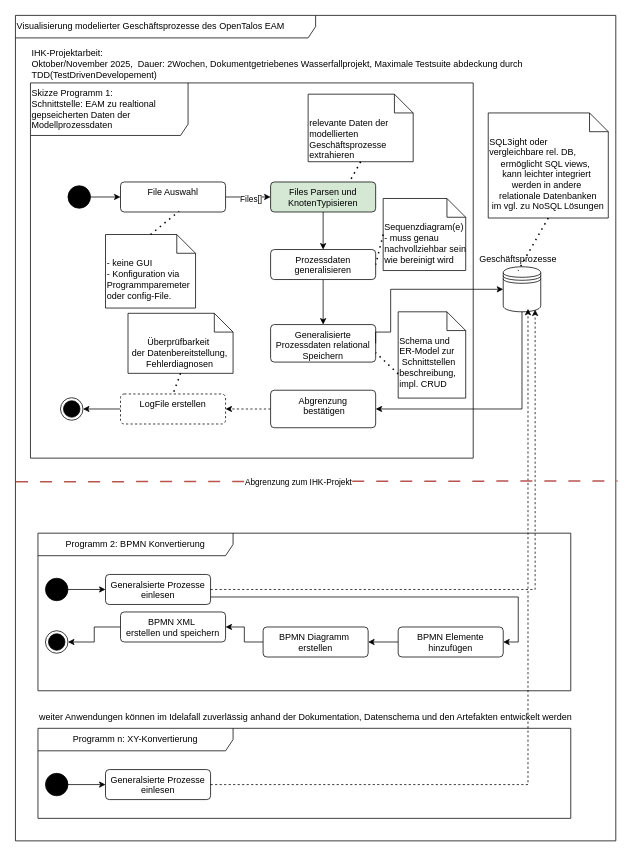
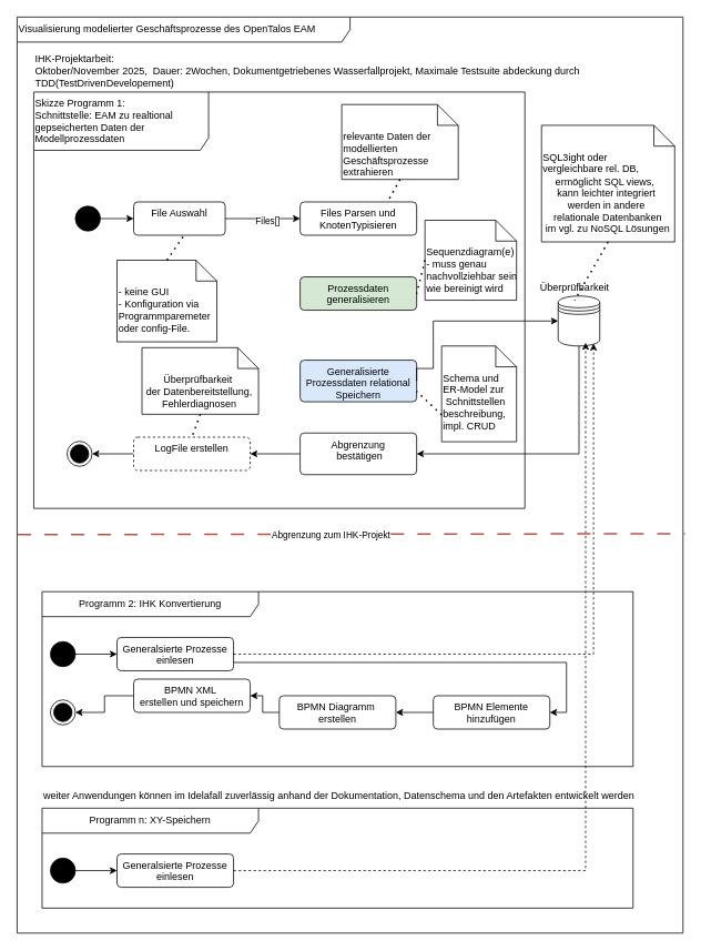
  <mxCell id="0" />
  <mxCell id="1" parent="0" />
  <mxCell id="2" value="Visualisierung modelierter Geschäftsprozesse des OpenTalos EAM" style="shape=umlFrame;whiteSpace=wrap;html=1;pointerEvents=0;recursiveResize=0;container=1;collapsible=0;width=400;height=30;align=left;" parent="1" vertex="1"><mxGeometry x="20" y="20" width="800" height="1100" as="geometry" /></mxCell>
- <mxCell id="3" value="Programm 2: BPMN Konvertierung" style="shape=umlFrame;whiteSpace=wrap;html=1;pointerEvents=0;recursiveResize=0;container=1;collapsible=0;width=260;height=30;" parent="2" vertex="1"><mxGeometry x="30" y="690" width="710" height="210" as="geometry" /></mxCell>
+ <mxCell id="3" value="Programm 2: IHK Konvertierung" style="shape=umlFrame;whiteSpace=wrap;html=1;pointerEvents=0;recursiveResize=0;container=1;collapsible=0;width=260;height=30;" parent="2" vertex="1"><mxGeometry x="30" y="690" width="710" height="210" as="geometry" /></mxCell>
  <mxCell id="4" style="edgeStyle=orthogonalEdgeStyle;rounded=0;orthogonalLoop=1;jettySize=auto;html=1;exitX=1;exitY=0.75;exitDx=0;exitDy=0;entryX=1;entryY=0.5;entryDx=0;entryDy=0;" edge="1" parent="3" source="5" target="7"><mxGeometry relative="1" as="geometry" /></mxCell>
  <mxCell id="5" value="Generalsierte Prozesse&lt;div&gt;einlesen&lt;/div&gt;" style="html=1;align=center;verticalAlign=top;rounded=1;absoluteArcSize=1;arcSize=10;dashed=0;whiteSpace=wrap;" parent="3" vertex="1"><mxGeometry x="90" y="55" width="140" height="40" as="geometry" /></mxCell>
  <mxCell id="6" style="edgeStyle=orthogonalEdgeStyle;rounded=0;orthogonalLoop=1;jettySize=auto;html=1;exitX=0;exitY=0.5;exitDx=0;exitDy=0;entryX=1;entryY=0.5;entryDx=0;entryDy=0;" parent="3" source="7" target="13" edge="1"><mxGeometry relative="1" as="geometry" /></mxCell>
- <mxCell id="7" value="BPMN Elemente&lt;div&gt;hinzufügen&lt;/div&gt;" style="html=1;align=center;verticalAlign=top;rounded=1;absoluteArcSize=1;arcSize=10;dashed=0;whiteSpace=wrap;" parent="3" vertex="1"><mxGeometry x="480" y="125" width="140" height="40" as="geometry" /></mxCell>
+ <mxCell id="7" value="BPMN Elemente&lt;div&gt;hinzufügen&lt;/div&gt;" style="html=1;align=center;verticalAlign=top;rounded=1;absoluteArcSize=1;arcSize=10;dashed=0;whiteSpace=wrap;" parent="3" vertex="1"><mxGeometry x="470" y="125" width="140" height="40" as="geometry" /></mxCell>
  <mxCell id="8" style="edgeStyle=orthogonalEdgeStyle;rounded=0;orthogonalLoop=1;jettySize=auto;html=1;exitX=0;exitY=0.5;exitDx=0;exitDy=0;entryX=1;entryY=0.5;entryDx=0;entryDy=0;" parent="3" source="9" target="14" edge="1"><mxGeometry relative="1" as="geometry" /></mxCell>
  <mxCell id="9" value="BPMN XML&amp;nbsp;&lt;div&gt;erstellen und speichern&lt;/div&gt;" style="html=1;align=center;verticalAlign=top;rounded=1;absoluteArcSize=1;arcSize=10;dashed=0;whiteSpace=wrap;" parent="3" vertex="1"><mxGeometry x="110" y="105" width="140" height="40" as="geometry" /></mxCell>
  <mxCell id="10" style="edgeStyle=orthogonalEdgeStyle;rounded=0;orthogonalLoop=1;jettySize=auto;html=1;exitX=1;exitY=0.5;exitDx=0;exitDy=0;entryX=0;entryY=0.5;entryDx=0;entryDy=0;" parent="3" source="11" target="5" edge="1"><mxGeometry relative="1" as="geometry" /></mxCell>
  <mxCell id="11" value="" style="ellipse;fillColor=strokeColor;html=1;" parent="3" vertex="1"><mxGeometry x="10" y="60" width="30" height="30" as="geometry" /></mxCell>
  <mxCell id="12" style="edgeStyle=orthogonalEdgeStyle;rounded=0;orthogonalLoop=1;jettySize=auto;html=1;exitX=0;exitY=0.5;exitDx=0;exitDy=0;entryX=1;entryY=0.5;entryDx=0;entryDy=0;" parent="3" source="13" target="9" edge="1"><mxGeometry relative="1" as="geometry" /></mxCell>
- <mxCell id="13" value="BPMN Diagramm&amp;nbsp;&lt;div&gt;erstellen&lt;/div&gt;" style="html=1;align=center;verticalAlign=top;rounded=1;absoluteArcSize=1;arcSize=10;dashed=0;whiteSpace=wrap;" parent="3" vertex="1"><mxGeometry x="300" y="125" width="140" height="40" as="geometry" /></mxCell>
+ <mxCell id="13" value="BPMN Diagramm&amp;nbsp;&lt;div&gt;erstellen&lt;/div&gt;" style="html=1;align=center;verticalAlign=top;rounded=1;absoluteArcSize=1;arcSize=10;dashed=0;whiteSpace=wrap;" parent="3" vertex="1"><mxGeometry x="285" y="125" width="140" height="40" as="geometry" /></mxCell>
  <mxCell id="14" value="" style="ellipse;html=1;shape=endState;fillColor=strokeColor;" parent="3" vertex="1"><mxGeometry x="10" y="130" width="30" height="30" as="geometry" /></mxCell>
- <mxCell id="15" value="Programm n: XY-Konvertierung" style="shape=umlFrame;whiteSpace=wrap;html=1;pointerEvents=0;recursiveResize=0;container=1;collapsible=0;width=260;height=30;" parent="2" vertex="1"><mxGeometry x="30" y="950" width="710" height="120" as="geometry" /></mxCell>
+ <mxCell id="15" value="Programm n: XY-Speichern" style="shape=umlFrame;whiteSpace=wrap;html=1;pointerEvents=0;recursiveResize=0;container=1;collapsible=0;width=260;height=30;" parent="2" vertex="1"><mxGeometry x="30" y="950" width="710" height="120" as="geometry" /></mxCell>
  <mxCell id="16" value="Generalsierte Prozesse&lt;div&gt;einlesen&lt;/div&gt;" style="html=1;align=center;verticalAlign=top;rounded=1;absoluteArcSize=1;arcSize=10;dashed=0;whiteSpace=wrap;" parent="15" vertex="1"><mxGeometry x="90" y="55" width="140" height="40" as="geometry" /></mxCell>
  <mxCell id="17" style="edgeStyle=orthogonalEdgeStyle;rounded=0;orthogonalLoop=1;jettySize=auto;html=1;exitX=1;exitY=0.5;exitDx=0;exitDy=0;entryX=0;entryY=0.5;entryDx=0;entryDy=0;" parent="15" source="18" target="16" edge="1"><mxGeometry relative="1" as="geometry" /></mxCell>
  <mxCell id="18" value="" style="ellipse;fillColor=strokeColor;html=1;" parent="15" vertex="1"><mxGeometry x="10" y="60" width="30" height="30" as="geometry" /></mxCell>
  <mxCell id="19" value="Skizze Programm 1:&lt;div&gt;Schnittstelle: EAM zu realtional gepseicherten Daten der Modellprozessdaten&lt;/div&gt;" style="shape=umlFrame;whiteSpace=wrap;html=1;pointerEvents=0;recursiveResize=0;container=1;collapsible=0;width=210;height=70;align=left;" parent="2" vertex="1"><mxGeometry x="20" y="90" width="590" height="500" as="geometry" /></mxCell>
  <mxCell id="20" style="edgeStyle=orthogonalEdgeStyle;rounded=0;orthogonalLoop=1;jettySize=auto;html=1;exitX=1;exitY=0.5;exitDx=0;exitDy=0;" parent="19" source="22" target="25" edge="1"><mxGeometry relative="1" as="geometry" /></mxCell>
  <mxCell id="21" value="Files[]" style="edgeLabel;html=1;align=center;verticalAlign=middle;resizable=0;points=[];" parent="20" vertex="1" connectable="0"><mxGeometry x="0.1" y="-2" relative="1" as="geometry"><mxPoint as="offset" /></mxGeometry></mxCell>
- <mxCell id="22" value="File Auswahl" style="html=1;align=center;verticalAlign=top;rounded=1;absoluteArcSize=1;arcSize=10;dashed=0;whiteSpace=wrap;" parent="19" vertex="1"><mxGeometry x="120" y="132" width="140" height="40" as="geometry" /></mxCell>
+ <mxCell id="22" value="File Auswahl" style="html=1;align=center;verticalAlign=top;rounded=1;absoluteArcSize=1;arcSize=10;dashed=0;whiteSpace=wrap;" parent="19" vertex="1"><mxGeometry x="120" y="132" width="110" height="40" as="geometry" /></mxCell>
  <mxCell id="23" value="- keine GUI&amp;nbsp;&lt;div&gt;- Konfiguration via Programmparemeter oder config-File.&lt;/div&gt;" style="shape=note2;boundedLbl=1;whiteSpace=wrap;html=1;size=25;verticalAlign=top;align=left;" parent="19" vertex="1"><mxGeometry x="100" y="202" width="120" height="98" as="geometry" /></mxCell>
- <mxCell id="24" style="edgeStyle=orthogonalEdgeStyle;rounded=0;orthogonalLoop=1;jettySize=auto;html=1;exitX=0.5;exitY=1;exitDx=0;exitDy=0;entryX=0.5;entryY=0;entryDx=0;entryDy=0;" parent="19" source="25" target="29" edge="1"><mxGeometry relative="1" as="geometry" /></mxCell>
- <mxCell id="25" value="Files Parsen und KnotenTypisieren" style="html=1;align=center;verticalAlign=top;rounded=1;absoluteArcSize=1;arcSize=10;dashed=0;whiteSpace=wrap;fillColor=#d5e8d4;" parent="19" vertex="1"><mxGeometry x="320" y="132" width="140" height="40" as="geometry" /></mxCell>
+ <mxCell id="25" value="Files Parsen und KnotenTypisieren" style="html=1;align=center;verticalAlign=top;rounded=1;absoluteArcSize=1;arcSize=10;dashed=0;whiteSpace=wrap;" parent="19" vertex="1"><mxGeometry x="320" y="132" width="140" height="40" as="geometry" /></mxCell>
  <mxCell id="26" style="edgeStyle=orthogonalEdgeStyle;rounded=0;orthogonalLoop=1;jettySize=auto;html=1;exitX=1;exitY=0.5;exitDx=0;exitDy=0;entryX=0;entryY=0.5;entryDx=0;entryDy=0;" parent="19" source="27" target="22" edge="1"><mxGeometry relative="1" as="geometry" /></mxCell>
  <mxCell id="27" value="" style="ellipse;fillColor=strokeColor;html=1;" parent="19" vertex="1"><mxGeometry x="50" y="137" width="30" height="30" as="geometry" /></mxCell>
- <mxCell id="28" style="edgeStyle=orthogonalEdgeStyle;rounded=0;orthogonalLoop=1;jettySize=auto;html=1;exitX=0.5;exitY=1;exitDx=0;exitDy=0;entryX=0.5;entryY=0;entryDx=0;entryDy=0;" parent="19" source="29" target="30" edge="1"><mxGeometry relative="1" as="geometry" /></mxCell>
- <mxCell id="29" value="Prozessdaten generalisieren" style="html=1;align=center;verticalAlign=top;rounded=1;absoluteArcSize=1;arcSize=10;dashed=0;whiteSpace=wrap;" parent="19" vertex="1"><mxGeometry x="320" y="222" width="140" height="40" as="geometry" /></mxCell>
- <mxCell id="30" value="Generalisierte Prozessdaten relational Speichern" style="html=1;align=center;verticalAlign=top;rounded=1;absoluteArcSize=1;arcSize=10;dashed=0;whiteSpace=wrap;" parent="19" vertex="1"><mxGeometry x="320" y="322" width="140" height="50" as="geometry" /></mxCell>
- <mxCell id="31" style="edgeStyle=orthogonalEdgeStyle;rounded=0;orthogonalLoop=1;jettySize=auto;html=1;exitX=0;exitY=0.5;exitDx=0;exitDy=0;entryX=1;entryY=0.5;entryDx=0;entryDy=0;dashed=1;" parent="19" source="32" target="34" edge="1"><mxGeometry relative="1" as="geometry" /></mxCell>
+ <mxCell id="29" value="Prozessdaten generalisieren" style="html=1;align=center;verticalAlign=top;rounded=1;absoluteArcSize=1;arcSize=10;dashed=0;whiteSpace=wrap;fillColor=#d5e8d4;" parent="19" vertex="1"><mxGeometry x="320" y="222" width="140" height="40" as="geometry" /></mxCell>
+ <mxCell id="30" value="Generalisierte Prozessdaten relational Speichern" style="html=1;align=center;verticalAlign=top;rounded=1;absoluteArcSize=1;arcSize=10;dashed=0;whiteSpace=wrap;fillColor=#dae8fc;" parent="19" vertex="1"><mxGeometry x="320" y="322" width="140" height="50" as="geometry" /></mxCell>
+ <mxCell id="31" style="edgeStyle=orthogonalEdgeStyle;rounded=0;orthogonalLoop=1;jettySize=auto;html=1;exitX=0;exitY=0.5;exitDx=0;exitDy=0;entryX=1;entryY=0.5;entryDx=0;entryDy=0;" parent="19" source="32" target="34" edge="1"><mxGeometry relative="1" as="geometry" /></mxCell>
  <mxCell id="32" value="Abgrenzung&lt;div&gt;&amp;nbsp;bestätigen&lt;/div&gt;" style="html=1;align=center;verticalAlign=top;rounded=1;absoluteArcSize=1;arcSize=10;dashed=0;whiteSpace=wrap;" parent="19" vertex="1"><mxGeometry x="320" y="409.5" width="140" height="50" as="geometry" /></mxCell>
  <mxCell id="33" style="edgeStyle=orthogonalEdgeStyle;rounded=0;orthogonalLoop=1;jettySize=auto;html=1;exitX=0;exitY=0.5;exitDx=0;exitDy=0;entryX=1;entryY=0.5;entryDx=0;entryDy=0;" parent="19" source="34" target="35" edge="1"><mxGeometry relative="1" as="geometry" /></mxCell>
  <mxCell id="34" value="LogFile erstellen" style="html=1;align=center;verticalAlign=top;rounded=1;absoluteArcSize=1;arcSize=10;dashed=1;whiteSpace=wrap;" parent="19" vertex="1"><mxGeometry x="120" y="414.5" width="140" height="40" as="geometry" /></mxCell>
  <mxCell id="35" value="" style="ellipse;html=1;shape=endState;fillColor=strokeColor;" parent="19" vertex="1"><mxGeometry x="40" y="419.5" width="30" height="30" as="geometry" /></mxCell>
  <mxCell id="36" value="&lt;div style=&quot;&quot;&gt;&lt;span style=&quot;text-wrap-mode: nowrap;&quot;&gt;relevante Daten der&lt;/span&gt;&lt;/div&gt;&lt;div style=&quot;&quot;&gt;&lt;span style=&quot;text-wrap-mode: nowrap;&quot;&gt;modellierten&amp;nbsp;&lt;/span&gt;&lt;/div&gt;&lt;div style=&quot;&quot;&gt;&lt;span style=&quot;text-wrap-mode: nowrap;&quot;&gt;Geschäftsprozesse&lt;/span&gt;&lt;/div&gt;&lt;div style=&quot;&quot;&gt;&lt;span style=&quot;text-wrap-mode: nowrap;&quot;&gt;extrahieren&lt;/span&gt;&lt;/div&gt;" style="shape=note2;boundedLbl=1;whiteSpace=wrap;html=1;size=25;verticalAlign=top;align=left;" parent="19" vertex="1"><mxGeometry x="370" y="15" width="140" height="90" as="geometry" /></mxCell>
  <mxCell id="37" value="" style="endArrow=none;dashed=1;html=1;dashPattern=1 3;strokeWidth=2;rounded=0;exitX=0.5;exitY=1;exitDx=0;exitDy=0;exitPerimeter=0;entryX=0.75;entryY=0;entryDx=0;entryDy=0;" parent="19" source="36" target="25" edge="1"><mxGeometry width="50" height="50" relative="1" as="geometry"><mxPoint x="350" y="515" as="sourcePoint" /><mxPoint x="400" y="465" as="targetPoint" /></mxGeometry></mxCell>
  <mxCell id="38" value="" style="endArrow=none;dashed=1;html=1;dashPattern=1 3;strokeWidth=2;rounded=0;exitX=0.5;exitY=0;exitDx=0;exitDy=0;exitPerimeter=0;entryX=0.557;entryY=0.975;entryDx=0;entryDy=0;entryPerimeter=0;" parent="19" source="23" target="22" edge="1"><mxGeometry width="50" height="50" relative="1" as="geometry"><mxPoint x="350" y="515" as="sourcePoint" /><mxPoint x="400" y="465" as="targetPoint" /></mxGeometry></mxCell>
  <mxCell id="39" value="&lt;div style=&quot;&quot;&gt;&lt;span style=&quot;text-wrap-mode: nowrap;&quot;&gt;Sequenzdiagram(e)&lt;/span&gt;&lt;/div&gt;&lt;div style=&quot;&quot;&gt;&lt;span style=&quot;text-wrap-mode: nowrap;&quot;&gt;- muss genau&lt;/span&gt;&lt;/div&gt;&lt;div style=&quot;&quot;&gt;&lt;span style=&quot;text-wrap-mode: nowrap;&quot;&gt;nachvollziehbar sein&lt;/span&gt;&lt;/div&gt;&lt;div style=&quot;&quot;&gt;&lt;span style=&quot;text-wrap-mode: nowrap;&quot;&gt;wie bereinigt wird&lt;/span&gt;&lt;/div&gt;&lt;div style=&quot;&quot;&gt;&lt;br&gt;&lt;/div&gt;" style="shape=note2;boundedLbl=1;whiteSpace=wrap;html=1;size=25;verticalAlign=top;align=left;" parent="19" vertex="1"><mxGeometry x="470" y="154" width="110" height="96" as="geometry" /></mxCell>
  <mxCell id="40" value="" style="endArrow=none;dashed=1;html=1;dashPattern=1 3;strokeWidth=2;rounded=0;exitX=0;exitY=0.5;exitDx=0;exitDy=0;exitPerimeter=0;entryX=1;entryY=0.5;entryDx=0;entryDy=0;" parent="19" source="39" target="29" edge="1"><mxGeometry width="50" height="50" relative="1" as="geometry"><mxPoint x="350" y="515" as="sourcePoint" /><mxPoint x="400" y="465" as="targetPoint" /></mxGeometry></mxCell>
  <mxCell id="41" value="&lt;div style=&quot;&quot;&gt;&lt;span style=&quot;text-wrap-mode: nowrap;&quot;&gt;Schema und&lt;/span&gt;&lt;/div&gt;&lt;div style=&quot;&quot;&gt;&lt;span style=&quot;text-wrap-mode: nowrap;&quot;&gt;ER-Model zur&lt;/span&gt;&lt;/div&gt;&lt;div style=&quot;&quot;&gt;&lt;span style=&quot;text-wrap-mode: nowrap;&quot;&gt;&amp;nbsp;Schnittstellen&lt;/span&gt;&lt;/div&gt;&lt;div style=&quot;&quot;&gt;&lt;span style=&quot;text-wrap-mode: nowrap;&quot;&gt;beschreibung,&amp;nbsp;&lt;/span&gt;&lt;/div&gt;&lt;div style=&quot;&quot;&gt;&lt;span style=&quot;text-wrap-mode: nowrap;&quot;&gt;impl. CRUD&lt;/span&gt;&lt;/div&gt;" style="shape=note2;boundedLbl=1;whiteSpace=wrap;html=1;size=25;verticalAlign=top;align=left;" parent="19" vertex="1"><mxGeometry x="490" y="305" width="90" height="115" as="geometry" /></mxCell>
  <mxCell id="42" value="" style="endArrow=none;dashed=1;html=1;dashPattern=1 3;strokeWidth=2;rounded=0;exitX=0;exitY=0.719;exitDx=0;exitDy=0;exitPerimeter=0;entryX=1;entryY=0.75;entryDx=0;entryDy=0;" parent="19" source="41" target="30" edge="1"><mxGeometry width="50" height="50" relative="1" as="geometry"><mxPoint x="350" y="515" as="sourcePoint" /><mxPoint x="400" y="465" as="targetPoint" /></mxGeometry></mxCell>
  <mxCell id="43" value="&lt;div style=&quot;text-align: center;&quot;&gt;&lt;span style=&quot;text-wrap-mode: nowrap;&quot;&gt;Überprüfbarkeit&lt;/span&gt;&lt;/div&gt;&lt;div style=&quot;text-align: center;&quot;&gt;&lt;span style=&quot;text-wrap-mode: nowrap;&quot;&gt;&amp;nbsp;der Datenbereitstellung,&lt;/span&gt;&lt;/div&gt;&lt;div style=&quot;text-align: center;&quot;&gt;&lt;span style=&quot;text-wrap-mode: nowrap;&quot;&gt;&amp;nbsp;Fehlerdiagnosen&lt;/span&gt;&lt;/div&gt;" style="shape=note2;boundedLbl=1;whiteSpace=wrap;html=1;size=25;verticalAlign=top;align=left;" vertex="1" parent="19"><mxGeometry x="130" y="307" width="140" height="80" as="geometry" /></mxCell>
  <mxCell id="44" value="" style="endArrow=none;dashed=1;html=1;dashPattern=1 3;strokeWidth=2;rounded=0;exitX=0.5;exitY=1;exitDx=0;exitDy=0;exitPerimeter=0;entryX=0.5;entryY=0;entryDx=0;entryDy=0;" edge="1" parent="19" source="43" target="34"><mxGeometry width="50" height="50" relative="1" as="geometry"><mxPoint x="360" y="530" as="sourcePoint" /><mxPoint x="410" y="480" as="targetPoint" /></mxGeometry></mxCell>
  <mxCell id="45" value="IHK-Projektarbeit: &lt;br&gt;Oktober/November 2025,&amp;nbsp; Dauer: 2Wochen, Dokumentgetriebenes Wasserfallprojekt, Maximale Testsuite abdeckung durch TDD(TestDrivenDevelopement)" style="text;html=1;align=left;verticalAlign=middle;whiteSpace=wrap;rounded=0;" parent="2" vertex="1"><mxGeometry x="20" y="50" width="730" height="30" as="geometry" /></mxCell>
  <mxCell id="46" value="" style="shape=datastore;html=1;labelPosition=center;verticalLabelPosition=bottom;align=center;verticalAlign=top;" parent="2" vertex="1"><mxGeometry x="650" y="335" width="50" height="60" as="geometry" /></mxCell>
  <mxCell id="47" style="edgeStyle=orthogonalEdgeStyle;rounded=0;orthogonalLoop=1;jettySize=auto;html=1;exitX=0.5;exitY=1;exitDx=0;exitDy=0;entryX=1;entryY=0.5;entryDx=0;entryDy=0;" parent="2" source="46" target="32" edge="1"><mxGeometry relative="1" as="geometry"><Array as="points"><mxPoint x="675" y="525" /></Array></mxGeometry></mxCell>
  <mxCell id="48" style="edgeStyle=orthogonalEdgeStyle;rounded=0;orthogonalLoop=1;jettySize=auto;html=1;exitX=1;exitY=0.5;exitDx=0;exitDy=0;entryX=0;entryY=0.5;entryDx=0;entryDy=0;" parent="2" source="30" target="46" edge="1"><mxGeometry relative="1" as="geometry"><Array as="points"><mxPoint x="500" y="422" /><mxPoint x="500" y="365" /></Array></mxGeometry></mxCell>
- <mxCell id="49" value="Geschäftsprozesse" style="text;html=1;align=center;verticalAlign=middle;whiteSpace=wrap;rounded=0;" parent="2" vertex="1"><mxGeometry x="640" y="310" width="60" height="30" as="geometry" /></mxCell>
+ <mxCell id="49" value="Überprüfbarkeit" style="text;html=1;align=center;verticalAlign=middle;whiteSpace=wrap;rounded=0;" parent="2" vertex="1"><mxGeometry x="640" y="310" width="60" height="30" as="geometry" /></mxCell>
  <mxCell id="50" value="&lt;span style=&quot;text-align: center; text-wrap-mode: nowrap;&quot;&gt;SQL3ight oder&lt;/span&gt;&lt;div&gt;&lt;span style=&quot;text-align: center; text-wrap-mode: nowrap;&quot;&gt;vergleichbare rel. DB,&lt;/span&gt;&lt;/div&gt;&lt;div style=&quot;text-align: center;&quot;&gt;&lt;span style=&quot;text-wrap-mode: nowrap;&quot;&gt;ermöglicht SQL views,&amp;nbsp;&lt;/span&gt;&lt;/div&gt;&lt;div style=&quot;text-align: center;&quot;&gt;&lt;span style=&quot;text-wrap-mode: nowrap;&quot;&gt;kann leichter integriert&lt;/span&gt;&lt;/div&gt;&lt;div style=&quot;text-align: center;&quot;&gt;&lt;span style=&quot;text-wrap-mode: nowrap; background-color: transparent; color: light-dark(rgb(0, 0, 0), rgb(255, 255, 255));&quot;&gt;werden in andere&lt;/span&gt;&lt;/div&gt;&lt;div style=&quot;text-align: center;&quot;&gt;&lt;span style=&quot;text-wrap-mode: nowrap;&quot;&gt;&amp;nbsp;relationale Datenbanken&lt;/span&gt;&lt;/div&gt;&lt;div style=&quot;text-align: center;&quot;&gt;&lt;span style=&quot;text-wrap-mode: nowrap;&quot;&gt;&amp;nbsp;im vgl. zu NoSQL Lösungen&lt;/span&gt;&lt;/div&gt;&lt;div style=&quot;text-align: center;&quot;&gt;&lt;br&gt;&lt;/div&gt;&lt;div style=&quot;text-align: center;&quot;&gt;&lt;span style=&quot;text-wrap-mode: nowrap;&quot;&gt;&lt;br&gt;&lt;/span&gt;&lt;/div&gt;" style="shape=note2;boundedLbl=1;whiteSpace=wrap;html=1;size=25;verticalAlign=top;align=left;" parent="2" vertex="1"><mxGeometry x="630" y="130" width="160" height="140" as="geometry" /></mxCell>
  <mxCell id="51" value="" style="endArrow=none;dashed=1;html=1;dashPattern=1 3;strokeWidth=2;rounded=0;exitX=0.5;exitY=1;exitDx=0;exitDy=0;exitPerimeter=0;entryX=0.5;entryY=1;entryDx=0;entryDy=0;" parent="2" source="50" target="49" edge="1"><mxGeometry width="50" height="50" relative="1" as="geometry"><mxPoint x="370" y="590" as="sourcePoint" /><mxPoint x="420" y="540" as="targetPoint" /></mxGeometry></mxCell>
  <mxCell id="52" style="edgeStyle=orthogonalEdgeStyle;rounded=0;orthogonalLoop=1;jettySize=auto;html=1;exitX=1;exitY=0.5;exitDx=0;exitDy=0;entryX=0.85;entryY=0.95;entryDx=0;entryDy=0;entryPerimeter=0;dashed=1;" parent="2" source="5" target="46" edge="1"><mxGeometry relative="1" as="geometry" /></mxCell>
  <mxCell id="53" style="edgeStyle=orthogonalEdgeStyle;rounded=0;orthogonalLoop=1;jettySize=auto;html=1;exitX=1;exitY=0.5;exitDx=0;exitDy=0;entryX=0.66;entryY=0.933;entryDx=0;entryDy=0;entryPerimeter=0;dashed=1;" parent="2" source="16" target="46" edge="1"><mxGeometry relative="1" as="geometry" /></mxCell>
  <mxCell id="54" value="weiter Anwendungen können im Idelafall zuverlässig anhand der Dokumentation, Datenschema und den Artefakten entwickelt werden" style="text;html=1;align=left;verticalAlign=middle;whiteSpace=wrap;rounded=0;" vertex="1" parent="2"><mxGeometry x="30" y="920" width="720" height="30" as="geometry" /></mxCell>
  <mxCell id="55" value="" style="endArrow=none;dashed=1;html=1;dashPattern=8 8;strokeWidth=2;rounded=0;exitX=0.001;exitY=0.565;exitDx=0;exitDy=0;exitPerimeter=0;entryX=1.003;entryY=0.564;entryDx=0;entryDy=0;entryPerimeter=0;fillColor=#f8cecc;strokeColor=#b85450;" edge="1" parent="1" source="2" target="2"><mxGeometry width="50" height="50" relative="1" as="geometry"><mxPoint x="400" y="640" as="sourcePoint" /><mxPoint x="450" y="590" as="targetPoint" /></mxGeometry></mxCell>
  <mxCell id="56" value="Abgrenzung zum IHK-Projekt" style="edgeLabel;html=1;align=center;verticalAlign=middle;resizable=0;points=[];" vertex="1" connectable="0" parent="55"><mxGeometry x="-0.74" relative="1" as="geometry"><mxPoint x="272" as="offset" /></mxGeometry></mxCell>
